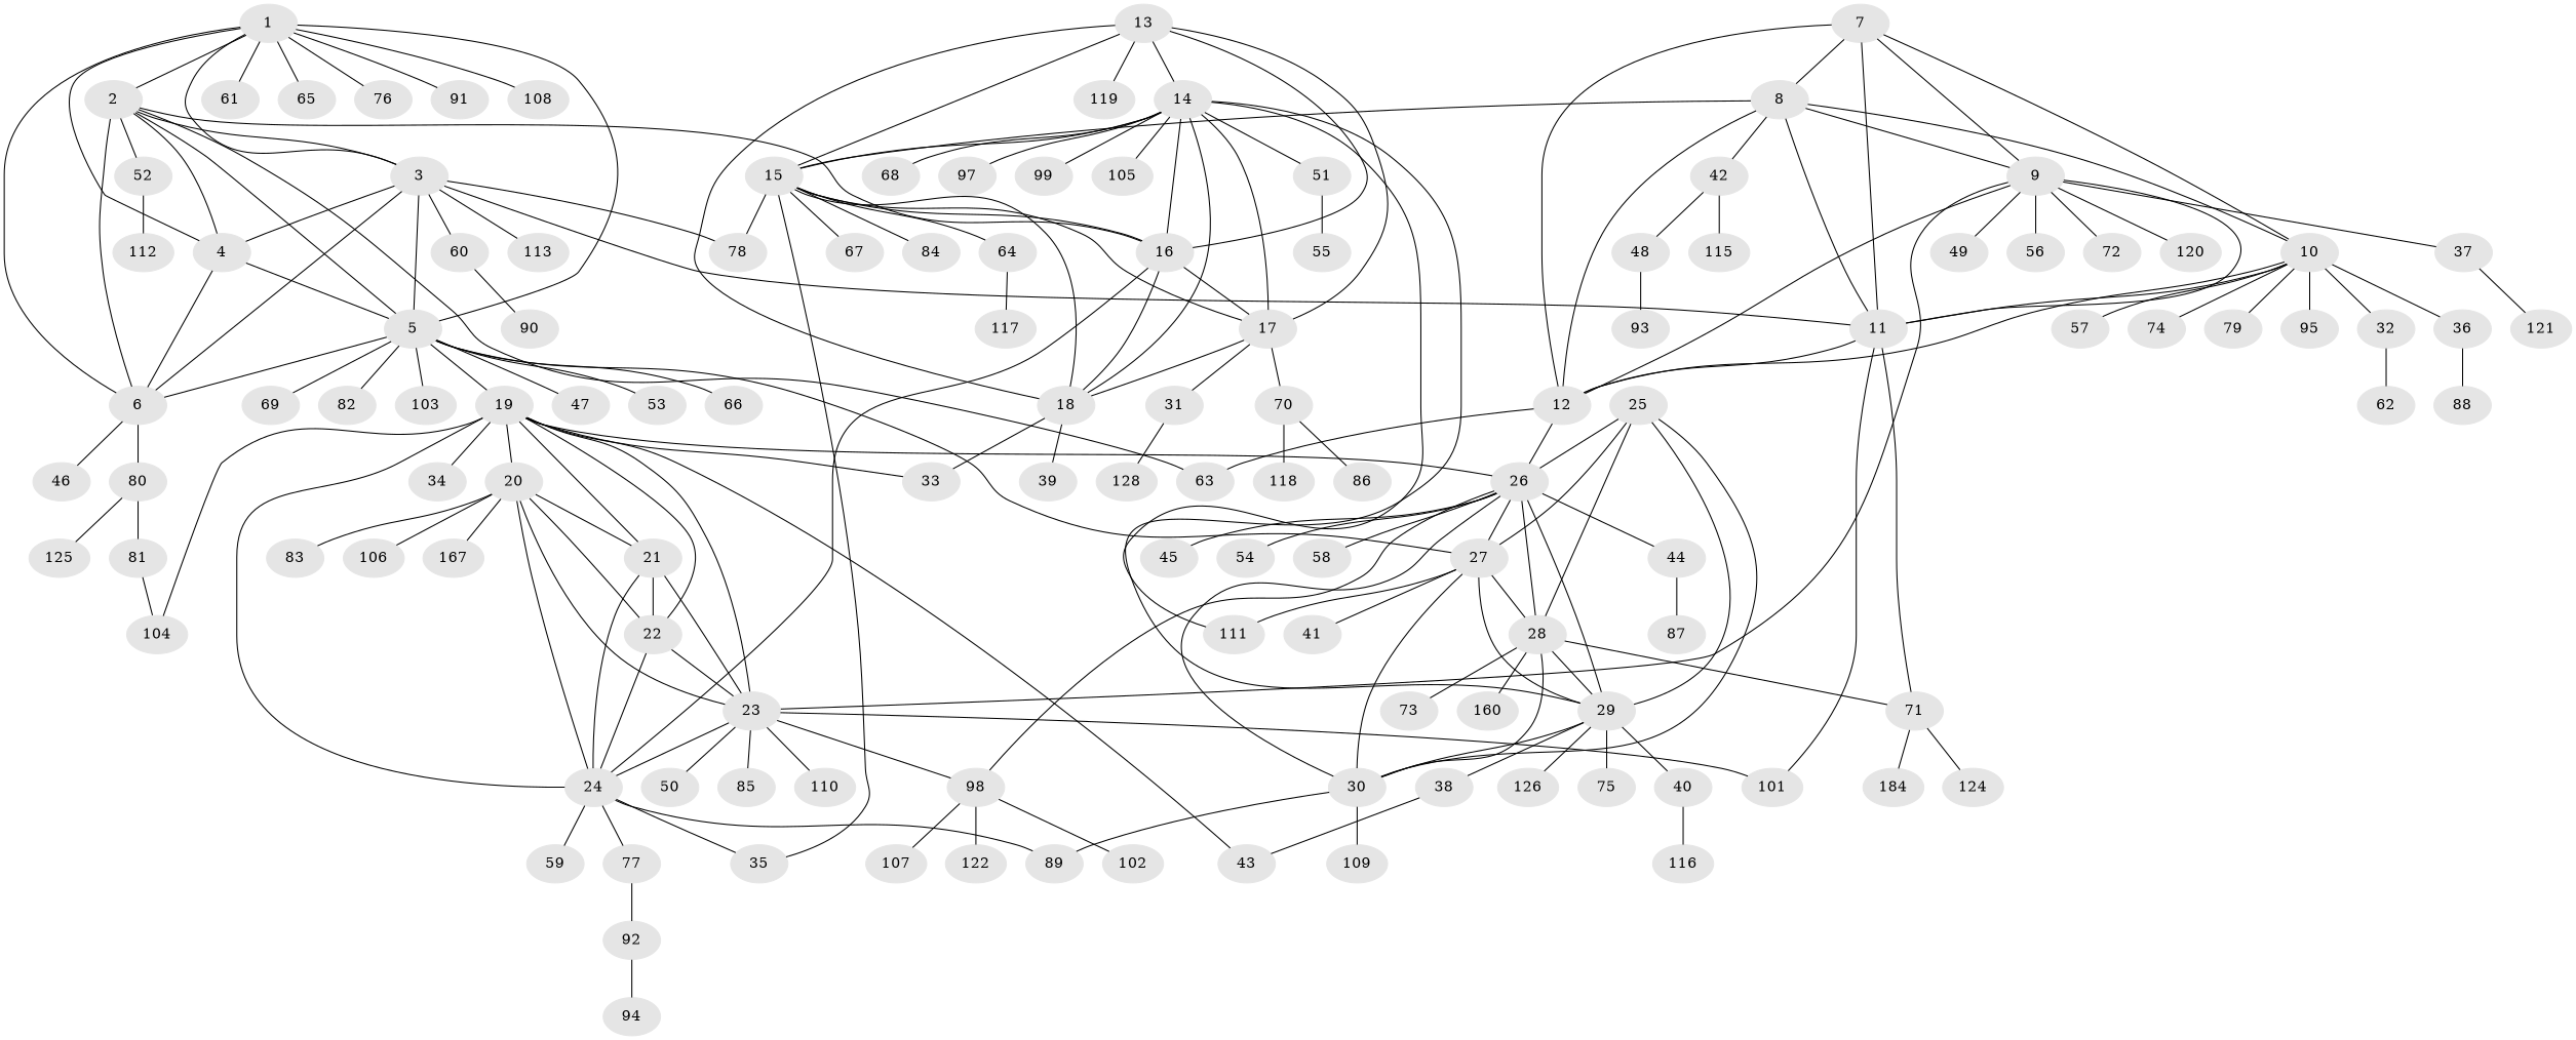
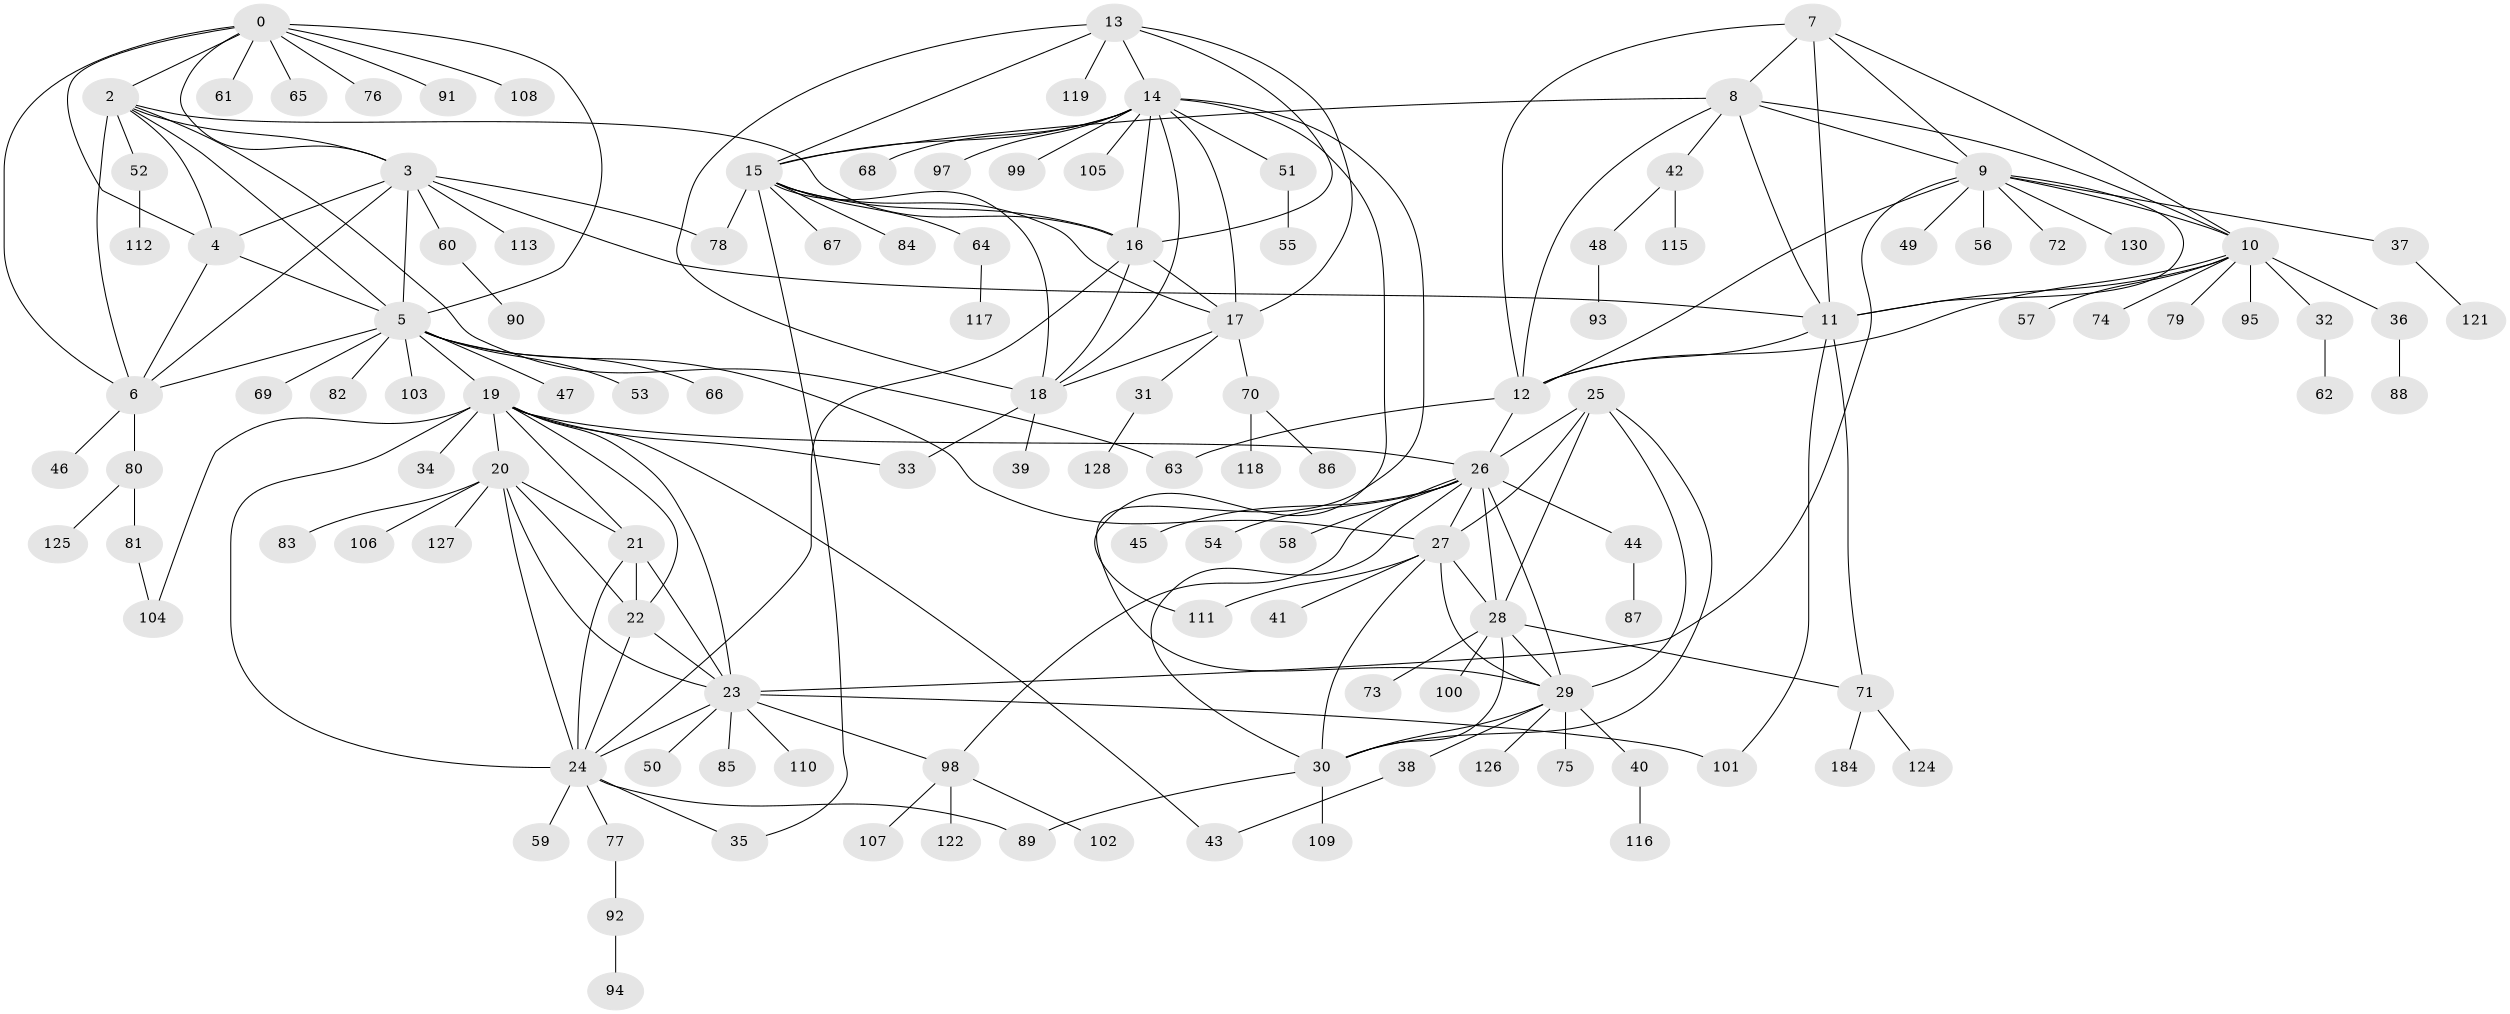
  graph {
    node [color=gray90 style=filled]
-   1
+   1 [label=0]
    2
    3
    4
    5
    6
    61
    65
    76
    91
    108
    16
    52
    63
    11
    60
    78
    113
    19
    27
    47
    53
    66
    69
    82
    103
    46
    80
    17
    18
    24
    112
    12
    71
    101
    90
    23
    26
    33
    20
    21
    22
    34
    43
    104
    29
    111
    28
    30
    41
    81
    125
    7
    8
    9
    10
    15
    42
    37
    49
    56
    72
-   120
+   120 [label=130]
    32
    36
    57
    74
    79
    95
    35
    64
    67
    84
    48
    115
    50
    85
    98
    110
    121
    62
    88
    n83 [label=184]
    124
    44
    45
    54
    58
    13
    14
    119
    51
    68
    97
    99
    105
    31
    70
    39
    38
    40
    75
    126
    55
    117
    59
    77
    89
    128
    86
    118
    83
    106
-   127 [label=167]
+   127
    102
    107
    122
    92
    25
    73
-   100 [label=160]
+   100
    109
    87
    116
    93
    94
    1 -- 2
    1 -- 3
    1 -- 4
    1 -- 5
    1 -- 6
    1 -- 61
    1 -- 65
    1 -- 76
    1 -- 91
    1 -- 108
    2 -- 3
    2 -- 4
    2 -- 5
    2 -- 6
    2 -- 16
    2 -- 52
    2 -- 63
    3 -- 4
    3 -- 5
    3 -- 6
    3 -- 11
    3 -- 60
    3 -- 78
    3 -- 113
    4 -- 5
    4 -- 6
    5 -- 6
    5 -- 19
    5 -- 27
    5 -- 47
    5 -- 53
    5 -- 66
    5 -- 69
    5 -- 82
    5 -- 103
    6 -- 46
    6 -- 80
    16 -- 17
    16 -- 18
    16 -- 24
    52 -- 112
    11 -- 12
    11 -- 71
    11 -- 101
    60 -- 90
    19 -- 24
    19 -- 23
    19 -- 26
    19 -- 33
    19 -- 20
    19 -- 21
    19 -- 22
    19 -- 34
    19 -- 43
    19 -- 104
    27 -- 29
    27 -- 111
    27 -- 28
    27 -- 30
    27 -- 41
    80 -- 81
    80 -- 125
    17 -- 18
    17 -- 31
    17 -- 70
    18 -- 33
    18 -- 39
    24 -- 35
    24 -- 59
    24 -- 77
    24 -- 89
    12 -- 63
    12 -- 26
    71 -- n83
    71 -- 124
    23 -- 24
    23 -- 101
    23 -- 50
    23 -- 85
    23 -- 98
    23 -- 110
    26 -- 27
    26 -- 29
    26 -- 28
    26 -- 30
    26 -- 98
    26 -- 44
    26 -- 45
    26 -- 54
    26 -- 58
    20 -- 24
    20 -- 23
    20 -- 21
    20 -- 22
    20 -- 83
    20 -- 106
    20 -- 127
    21 -- 24
    21 -- 23
    21 -- 22
    22 -- 24
    22 -- 23
    29 -- 30
    29 -- 38
    29 -- 40
    29 -- 75
    29 -- 126
    28 -- 71
    28 -- 29
    28 -- 30
    28 -- 73
    28 -- 100
    30 -- 89
    30 -- 109
    81 -- 104
    7 -- 11
    7 -- 12
    7 -- 8
    7 -- 9
    7 -- 10
    8 -- 11
    8 -- 12
    8 -- 9
    8 -- 10
    8 -- 15
    8 -- 42
    9 -- 11
    9 -- 12
    9 -- 23
+   9 -- 10
    9 -- 37
    9 -- 49
    9 -- 56
    9 -- 72
    9 -- 120
    10 -- 11
    10 -- 12
    10 -- 32
    10 -- 36
    10 -- 57
    10 -- 74
    10 -- 79
    10 -- 95
    15 -- 16
    15 -- 78
    15 -- 17
    15 -- 18
    15 -- 35
    15 -- 64
    15 -- 67
    15 -- 84
    42 -- 48
    42 -- 115
    37 -- 121
    32 -- 62
    36 -- 88
    64 -- 117
    48 -- 93
    98 -- 102
    98 -- 107
    98 -- 122
    44 -- 87
    13 -- 16
    13 -- 17
    13 -- 18
    13 -- 15
    13 -- 14
    13 -- 119
    14 -- 16
    14 -- 17
    14 -- 18
    14 -- 29
    14 -- 111
    14 -- 15
    14 -- 51
    14 -- 68
    14 -- 97
    14 -- 99
    14 -- 105
    51 -- 55
    31 -- 128
    70 -- 86
    70 -- 118
    38 -- 43
    40 -- 116
    77 -- 92
    92 -- 94
    25 -- 27
    25 -- 26
    25 -- 29
    25 -- 28
    25 -- 30
  }
